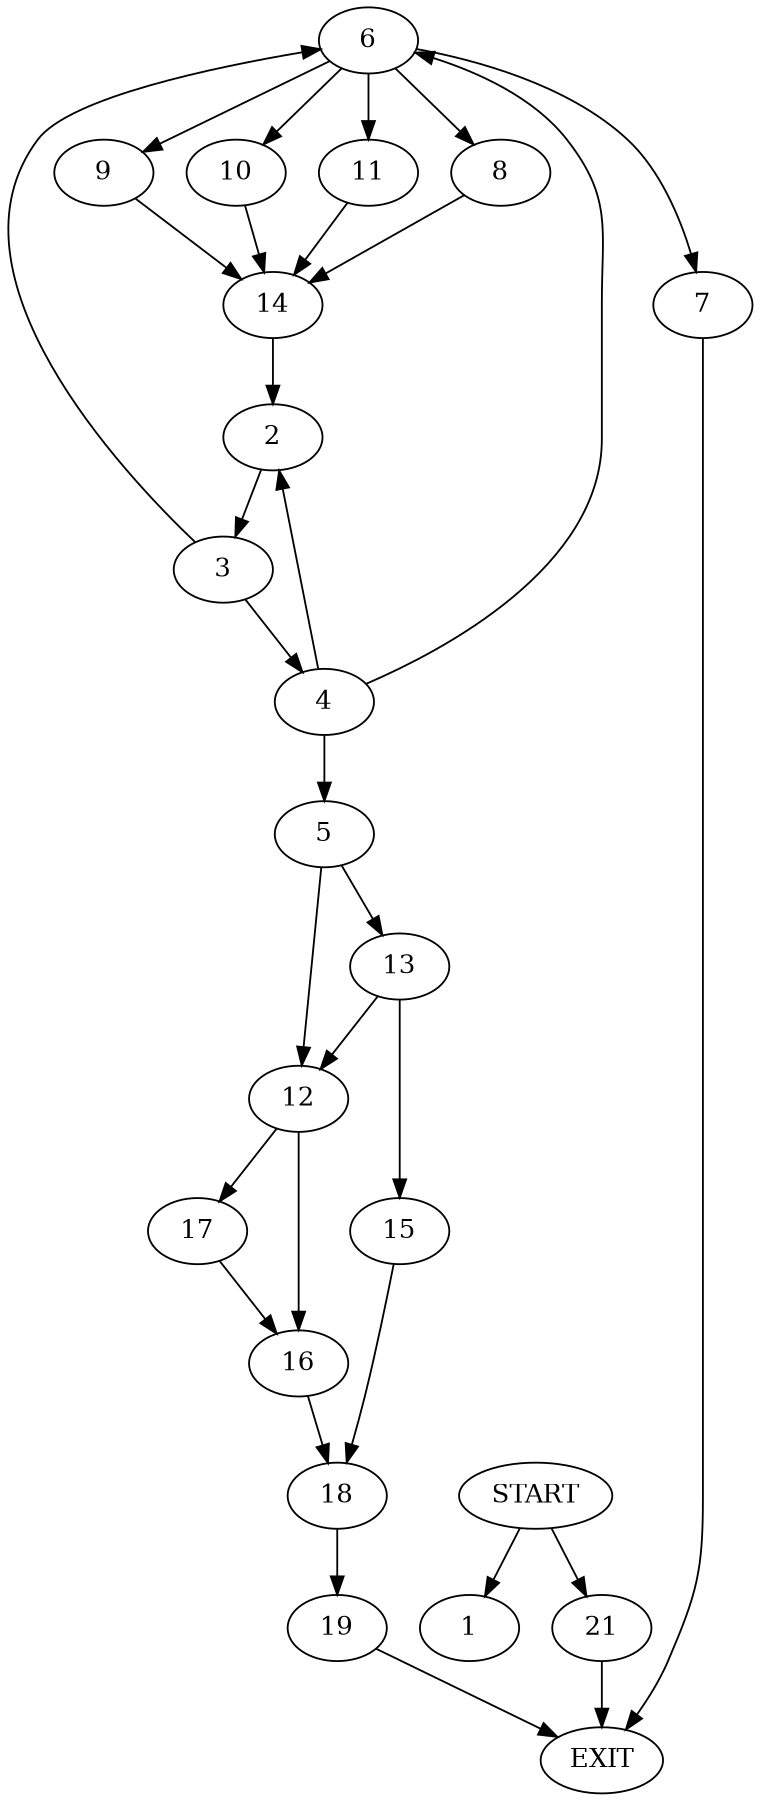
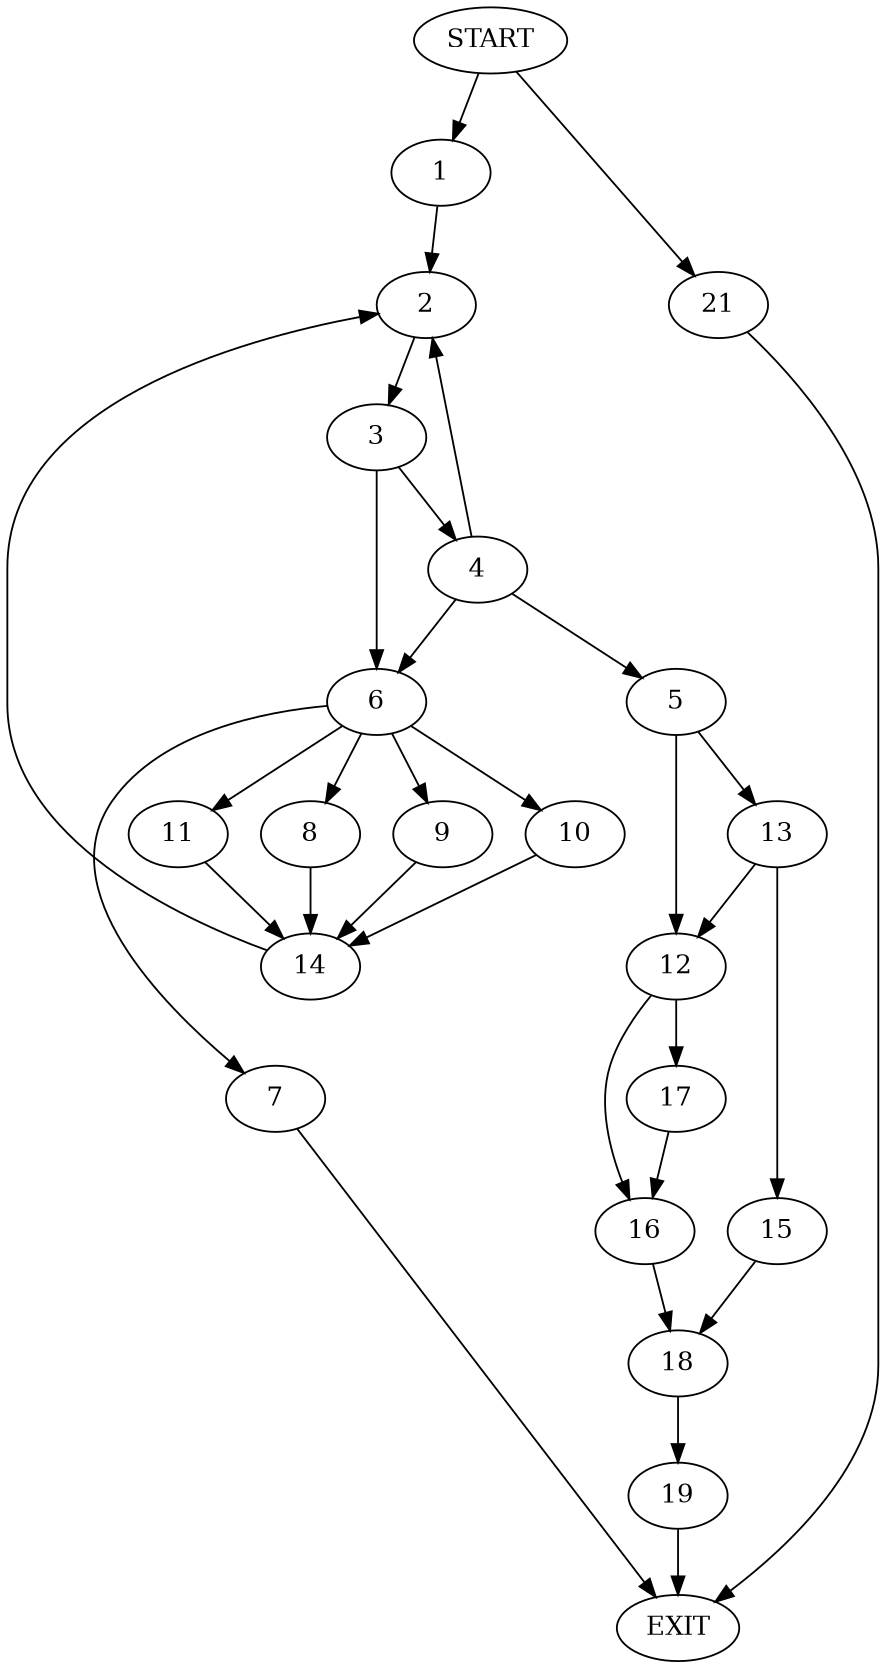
  digraph {
    fontname="DejaVu Serif"
    node [fontname="DejaVu Serif"]
    edge [fontname="DejaVu Serif"]
    n1 [label=START]
    1
    21
    2
    n5 [label=EXIT]
    3
    4
    6
    5
    7
    8
    9
    10
    11
    12
    13
    16
    17
    15
    14
    18
    19
    n1 -> 1
    n1 -> 21
+   1 -> 2
    21 -> n5
    2 -> 3
    3 -> 4
    3 -> 6
    4 -> 2
    4 -> 6
    4 -> 5
    6 -> 7
    6 -> 8
    6 -> 9
    6 -> 10
    6 -> 11
    5 -> 12
    5 -> 13
    7 -> n5
    8 -> 14
    9 -> 14
    10 -> 14
    11 -> 14
    12 -> 16
    12 -> 17
    13 -> 12
    13 -> 15
    16 -> 18
    17 -> 16
    15 -> 18
    14 -> 2
    18 -> 19
    19 -> n5
  }
